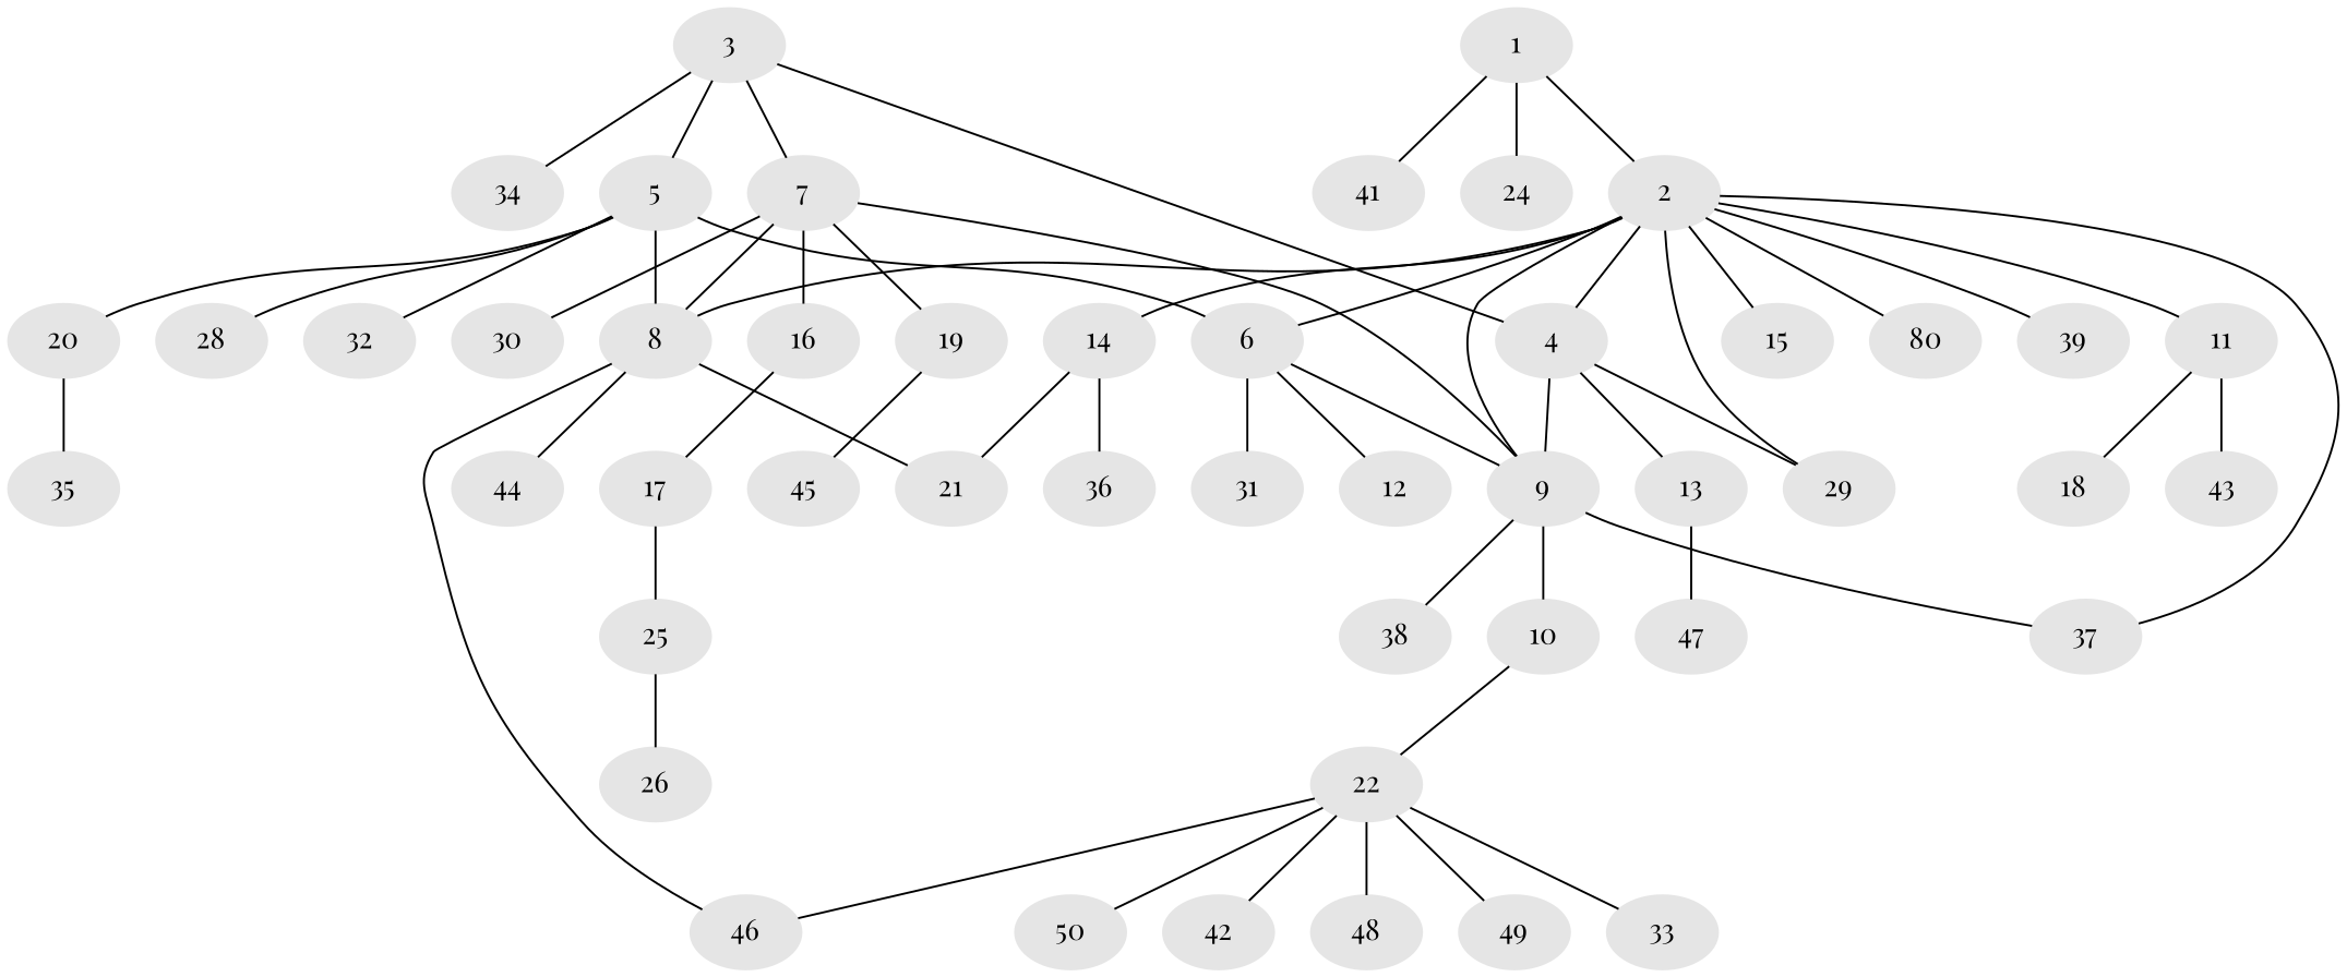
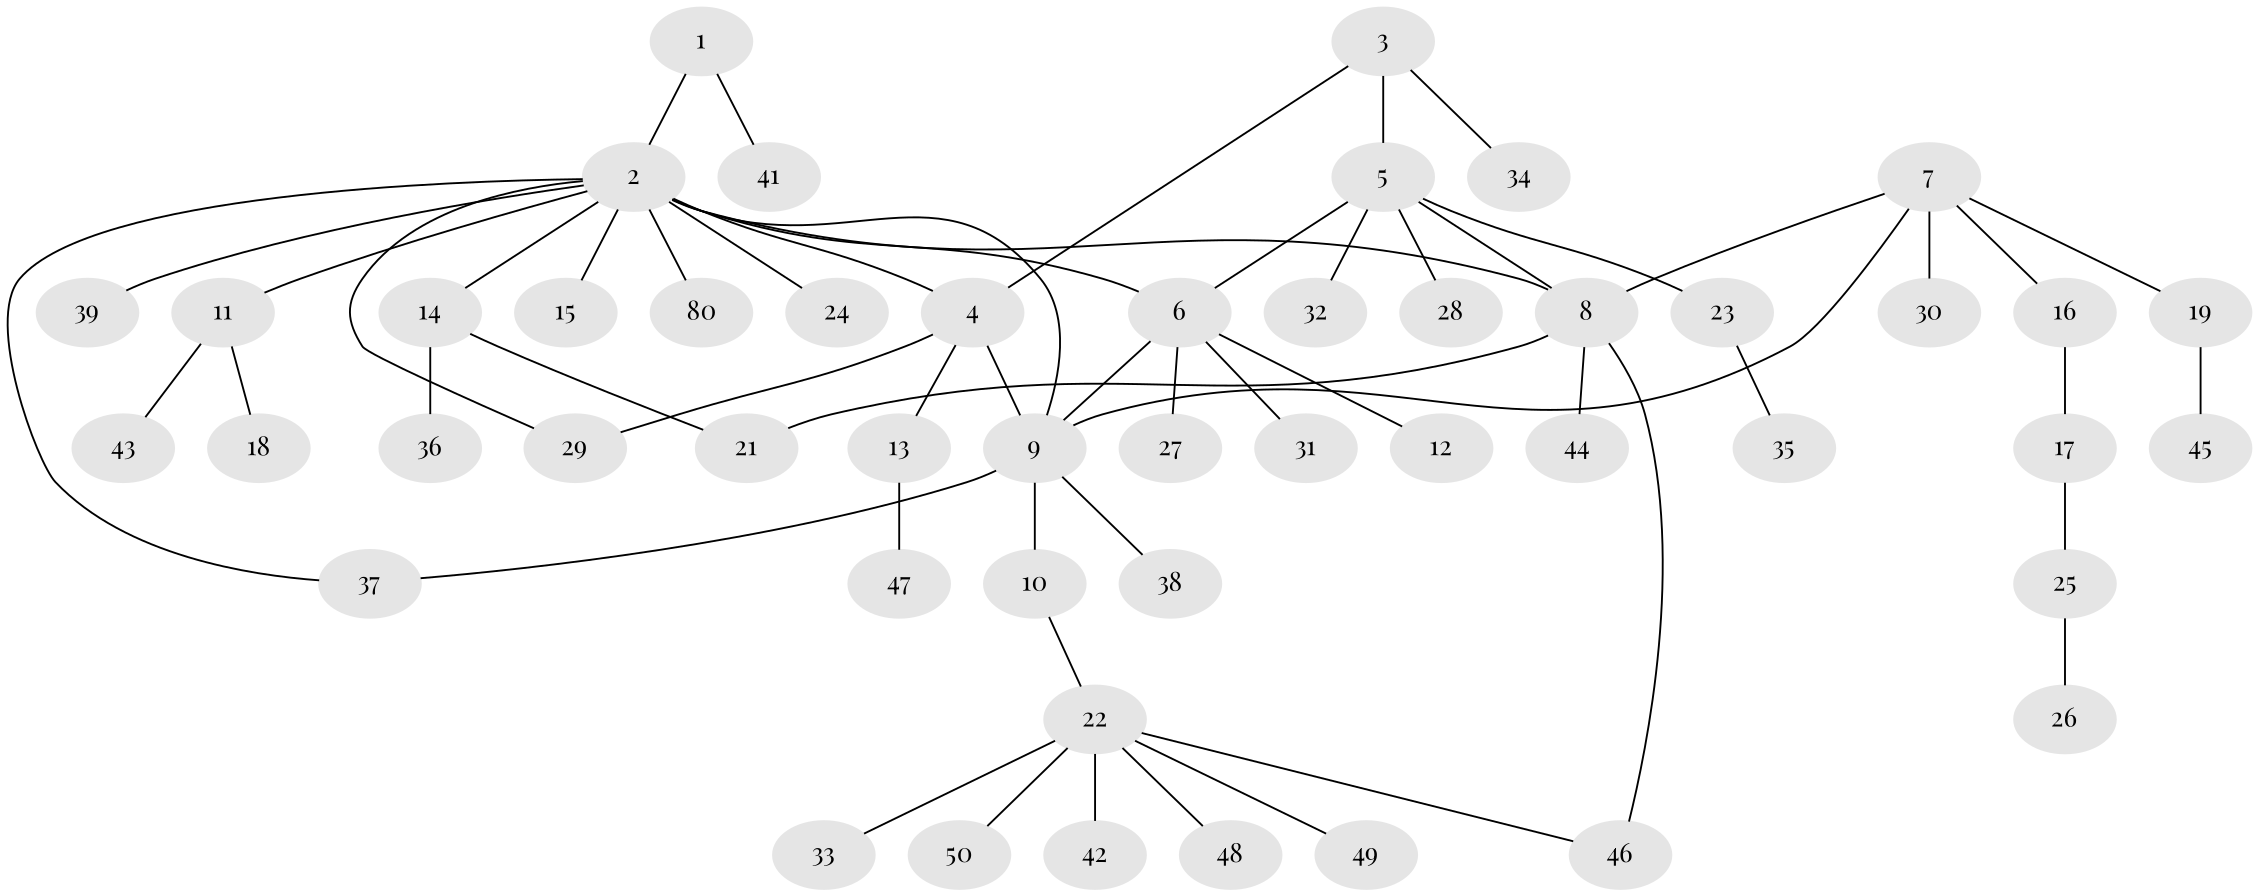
  graph {
    fontname="Playfair Display"
    node [color=gray90 fontname="Playfair Display" style=filled]
    edge [fontname="Playfair Display"]
    1
    2
    41
    4
    6
    8
    9
    11
    14
    15
    n11 [label=80]
    24
    29
    37
    39
    13
    12
+   27
    31
    21
    44
    46
    10
    38
    18
    43
    36
    3
    5
    7
    34
-   23 [label=20]
+   23
    28
    32
    16
    19
    30
    47
    35
    17
    45
    22
    33
    n44 [label=50]
    42
    48
    49
    25
    26
    1 -- 2
    1 -- 41
    2 -- 4
    2 -- 6
    2 -- 8
    2 -- 9
    2 -- 11
    2 -- 14
    2 -- 15
    2 -- n11
-   1 -- 24
+   2 -- 24
    2 -- 29
    2 -- 37
    2 -- 39
    4 -- 9
    4 -- 29
    4 -- 13
    6 -- 9
    6 -- 12
+   6 -- 27
    6 -- 31
    8 -- 21
    8 -- 44
    8 -- 46
    9 -- 37
    9 -- 10
    9 -- 38
    11 -- 18
    11 -- 43
    14 -- 21
    14 -- 36
    13 -- 47
    10 -- 22
    3 -- 4
    3 -- 5
-   3 -- 7
    3 -- 34
    5 -- 6
    5 -- 8
    5 -- 23
    5 -- 28
    5 -- 32
    7 -- 8
    7 -- 9
    7 -- 16
    7 -- 19
    7 -- 30
    23 -- 35
    16 -- 17
    19 -- 45
    17 -- 25
    22 -- 46
    22 -- 33
    22 -- n44
    22 -- 42
    22 -- 48
    22 -- 49
    25 -- 26
  }
